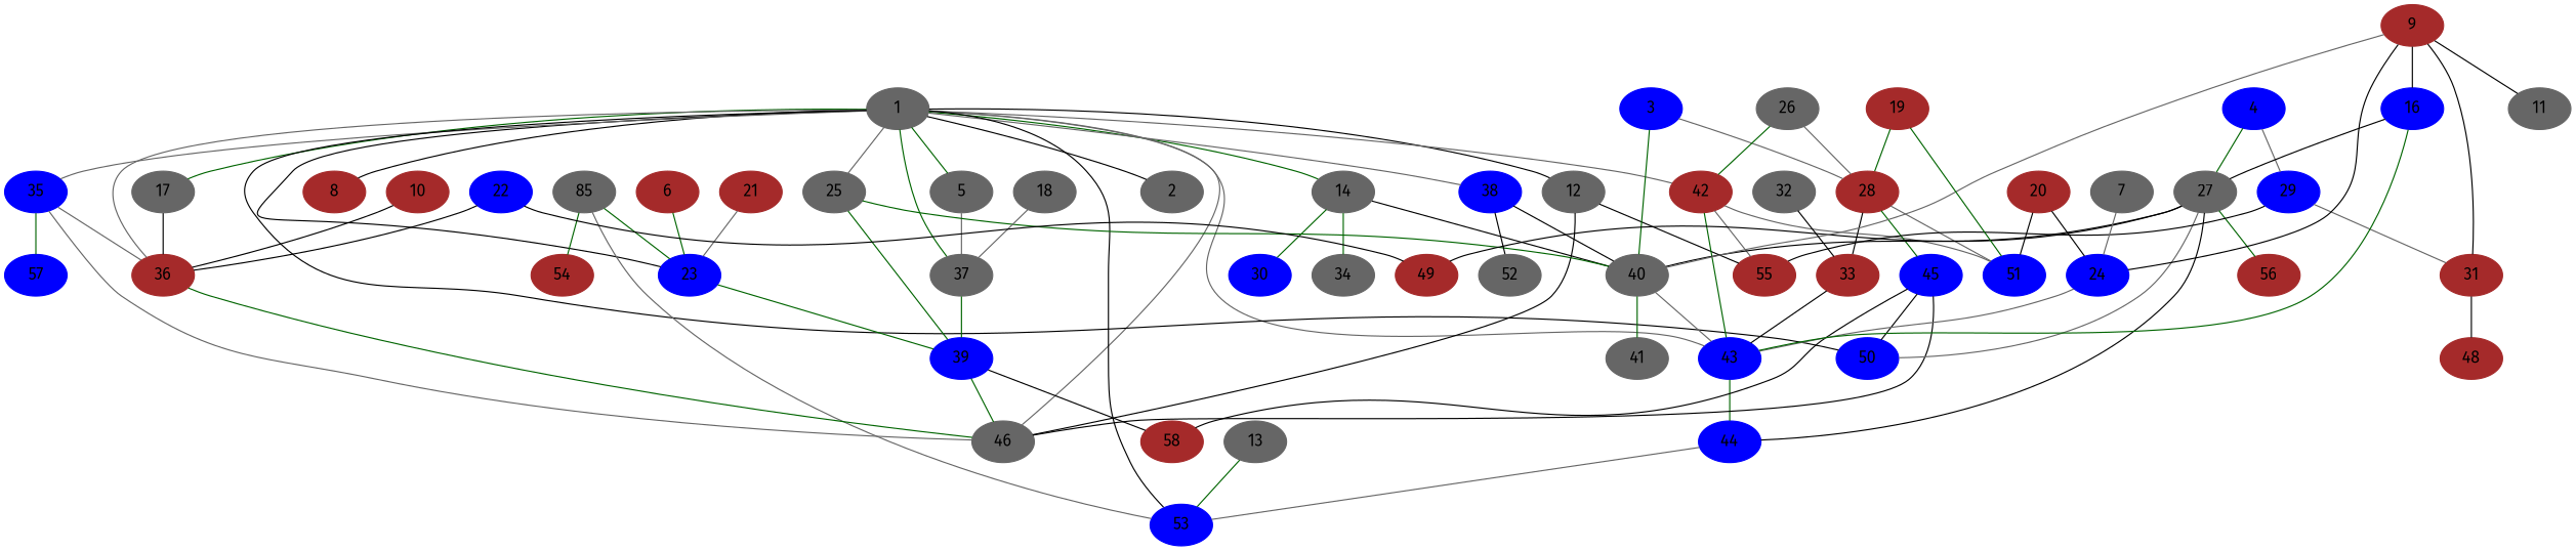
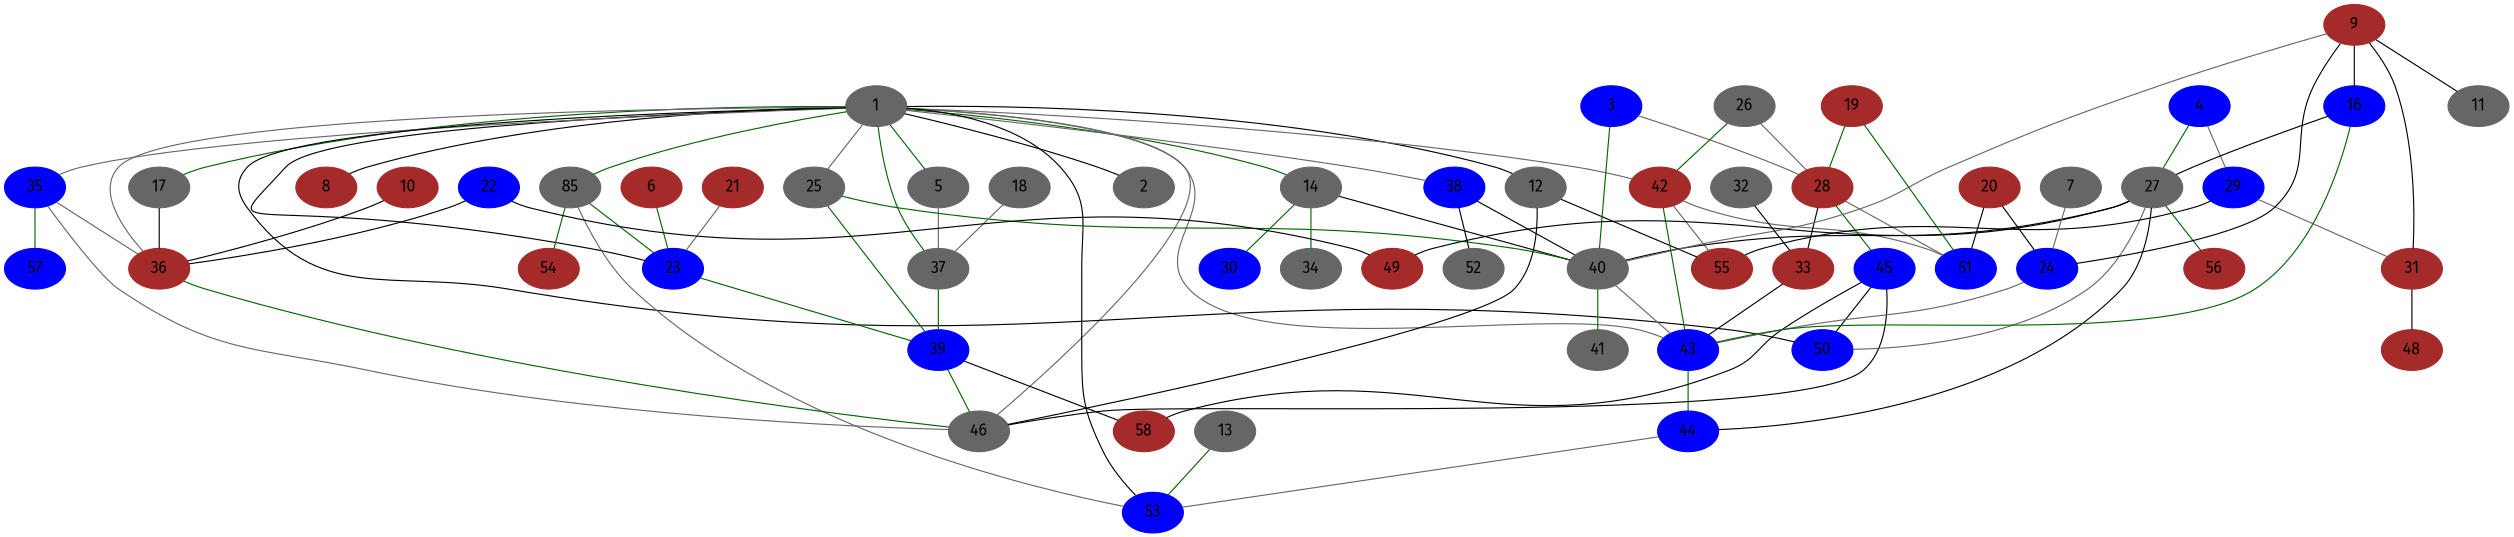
  graph {
    fontname="Fira Sans"
    node [color=gray40 fontname="Fira Sans" style=filled]
    edge [color=black fontname="Fira Sans" weight=1.0]
    1
    2
    5
    8 [color=brown]
    12
    14
    n7 [label=85]
    17
    23 [color=blue]
    25
    35 [color=blue]
    36 [color=brown]
    37
    38 [color=blue]
    42 [color=brown]
    43 [color=blue]
    46
    50 [color=blue]
    53 [color=blue]
    55 [color=brown]
    40
    30 [color=blue]
    34
    54 [color=brown]
    39 [color=blue]
    57 [color=blue]
    52
    51 [color=blue]
    44 [color=blue]
    3 [color=blue]
    28 [color=brown]
    33 [color=brown]
    45 [color=blue]
    41
    4 [color=blue]
    27
    29 [color=blue]
    49 [color=brown]
    56 [color=brown]
    31 [color=brown]
    6 [color=brown]
    24 [color=blue]
    7
    9 [color=brown]
    11
    16 [color=blue]
    48 [color=brown]
    10 [color=brown]
    13
    18
    19 [color=brown]
    20 [color=brown]
    21 [color=brown]
    22 [color=blue]
    58 [color=brown]
    26
    32
    1 -- 2
    1 -- 5 [color=darkgreen]
    1 -- 8
    1 -- 12
    1 -- 14 [color=darkgreen]
+   1 -- n7 [color=darkgreen]
    1 -- 17 [color=darkgreen]
    1 -- 23
    1 -- 25 [color=gray40]
    1 -- 35 [color=gray40 weight=2.0]
    1 -- 36 [color=gray40]
    1 -- 37 [color=darkgreen]
    1 -- 38 [color=gray40]
    1 -- 42 [color=gray40]
    1 -- 43 [color=gray40]
    1 -- 46 [color=gray40]
    1 -- 50
    1 -- 53
    5 -- 37 [color=gray40]
    12 -- 46
    12 -- 55
    14 -- 40
    14 -- 30 [color=darkgreen]
    14 -- 34 [color=darkgreen]
    n7 -- 23 [color=darkgreen]
    n7 -- 53 [color=gray40]
    n7 -- 54 [color=darkgreen]
    17 -- 36
    23 -- 39 [color=darkgreen]
    25 -- 40 [color=darkgreen]
    25 -- 39 [color=darkgreen]
    35 -- 36 [color=gray40]
    35 -- 46 [color=gray40]
    35 -- 57 [color=darkgreen]
    36 -- 46 [color=darkgreen]
    37 -- 39 [color=darkgreen]
    38 -- 40
    38 -- 52
    42 -- 43 [color=darkgreen]
    42 -- 55 [color=gray40]
    42 -- 51 [color=gray40]
    43 -- 44 [color=darkgreen]
    40 -- 43 [color=gray40]
    40 -- 41 [color=darkgreen]
    39 -- 46 [color=darkgreen]
    39 -- 58
    44 -- 53 [color=gray40]
    3 -- 40 [color=darkgreen]
    3 -- 28 [color=gray40]
    28 -- 51 [color=gray40]
    28 -- 33
    28 -- 45 [color=darkgreen]
    33 -- 43
    45 -- 46
    45 -- 50
    45 -- 58
    4 -- 27 [color=darkgreen]
    4 -- 29 [color=gray40]
    27 -- 50 [color=gray40]
    27 -- 40
    27 -- 44
    27 -- 49
    27 -- 56 [color=darkgreen]
    29 -- 55
    29 -- 31 [color=gray40]
    31 -- 48
    6 -- 23 [color=darkgreen]
    24 -- 43 [color=gray40]
    7 -- 24 [color=gray40]
    9 -- 40 [color=gray40]
    9 -- 31
    9 -- 24
    9 -- 11
    9 -- 16
    16 -- 43 [color=darkgreen]
    16 -- 27
    10 -- 36
    13 -- 53 [color=darkgreen]
    18 -- 37 [color=gray40]
    19 -- 51 [color=darkgreen]
    19 -- 28 [color=darkgreen]
    20 -- 51
    20 -- 24
    21 -- 23 [color=gray40]
    22 -- 36
    22 -- 49
    26 -- 42 [color=darkgreen]
    26 -- 28 [color=gray40]
    32 -- 33
  }
